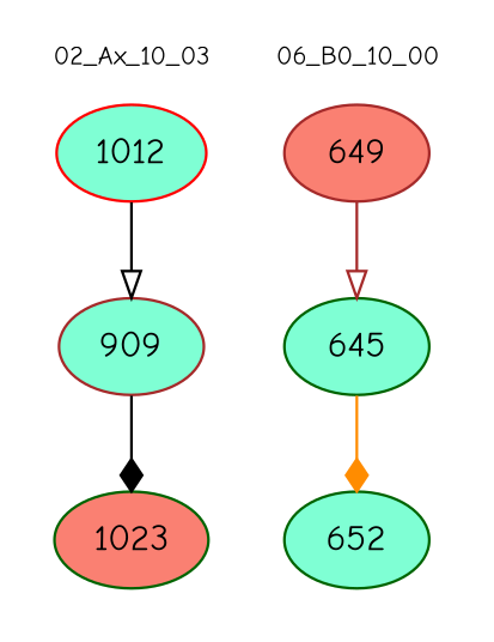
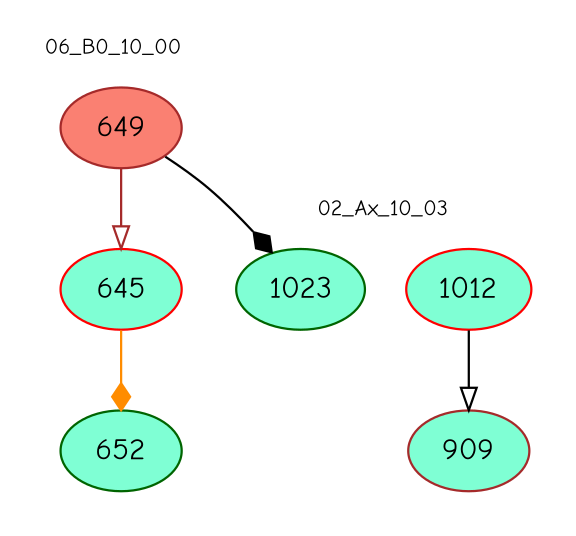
  digraph {
    fontname="Comic Neue"
    node [color=red fillcolor=aquamarine fontname="Comic Neue" style=filled]
    edge [arrowhead=onormal color=black fontname="Comic Neue"]
    n1 [label=1012]
    n2 [color=brown label=909]
-   n3 [color=darkgreen fillcolor=salmon label=1023]
+   n3 [color=darkgreen label=1023]
    n4 [color=brown fillcolor=salmon label=649]
-   n5 [color=darkgreen label=645]
+   n5 [label=645]
    n6 [color=darkgreen label=652]
    subgraph cluster_1 {
      color=white
      fontsize=10
      label="02_Ax_10_03"
      n1
      n2
      n3
    }
    subgraph cluster_2 {
      color=white
      fontsize=10
      label="06_B0_10_00"
      n4
      n5
      n6
    }
    n1 -> n2
-   n2 -> n3 [arrowhead=diamond]
+   n4 -> n3 [arrowhead=diamond]
    n4 -> n5 [color=brown]
    n5 -> n6 [arrowhead=diamond color=darkorange]
  }
